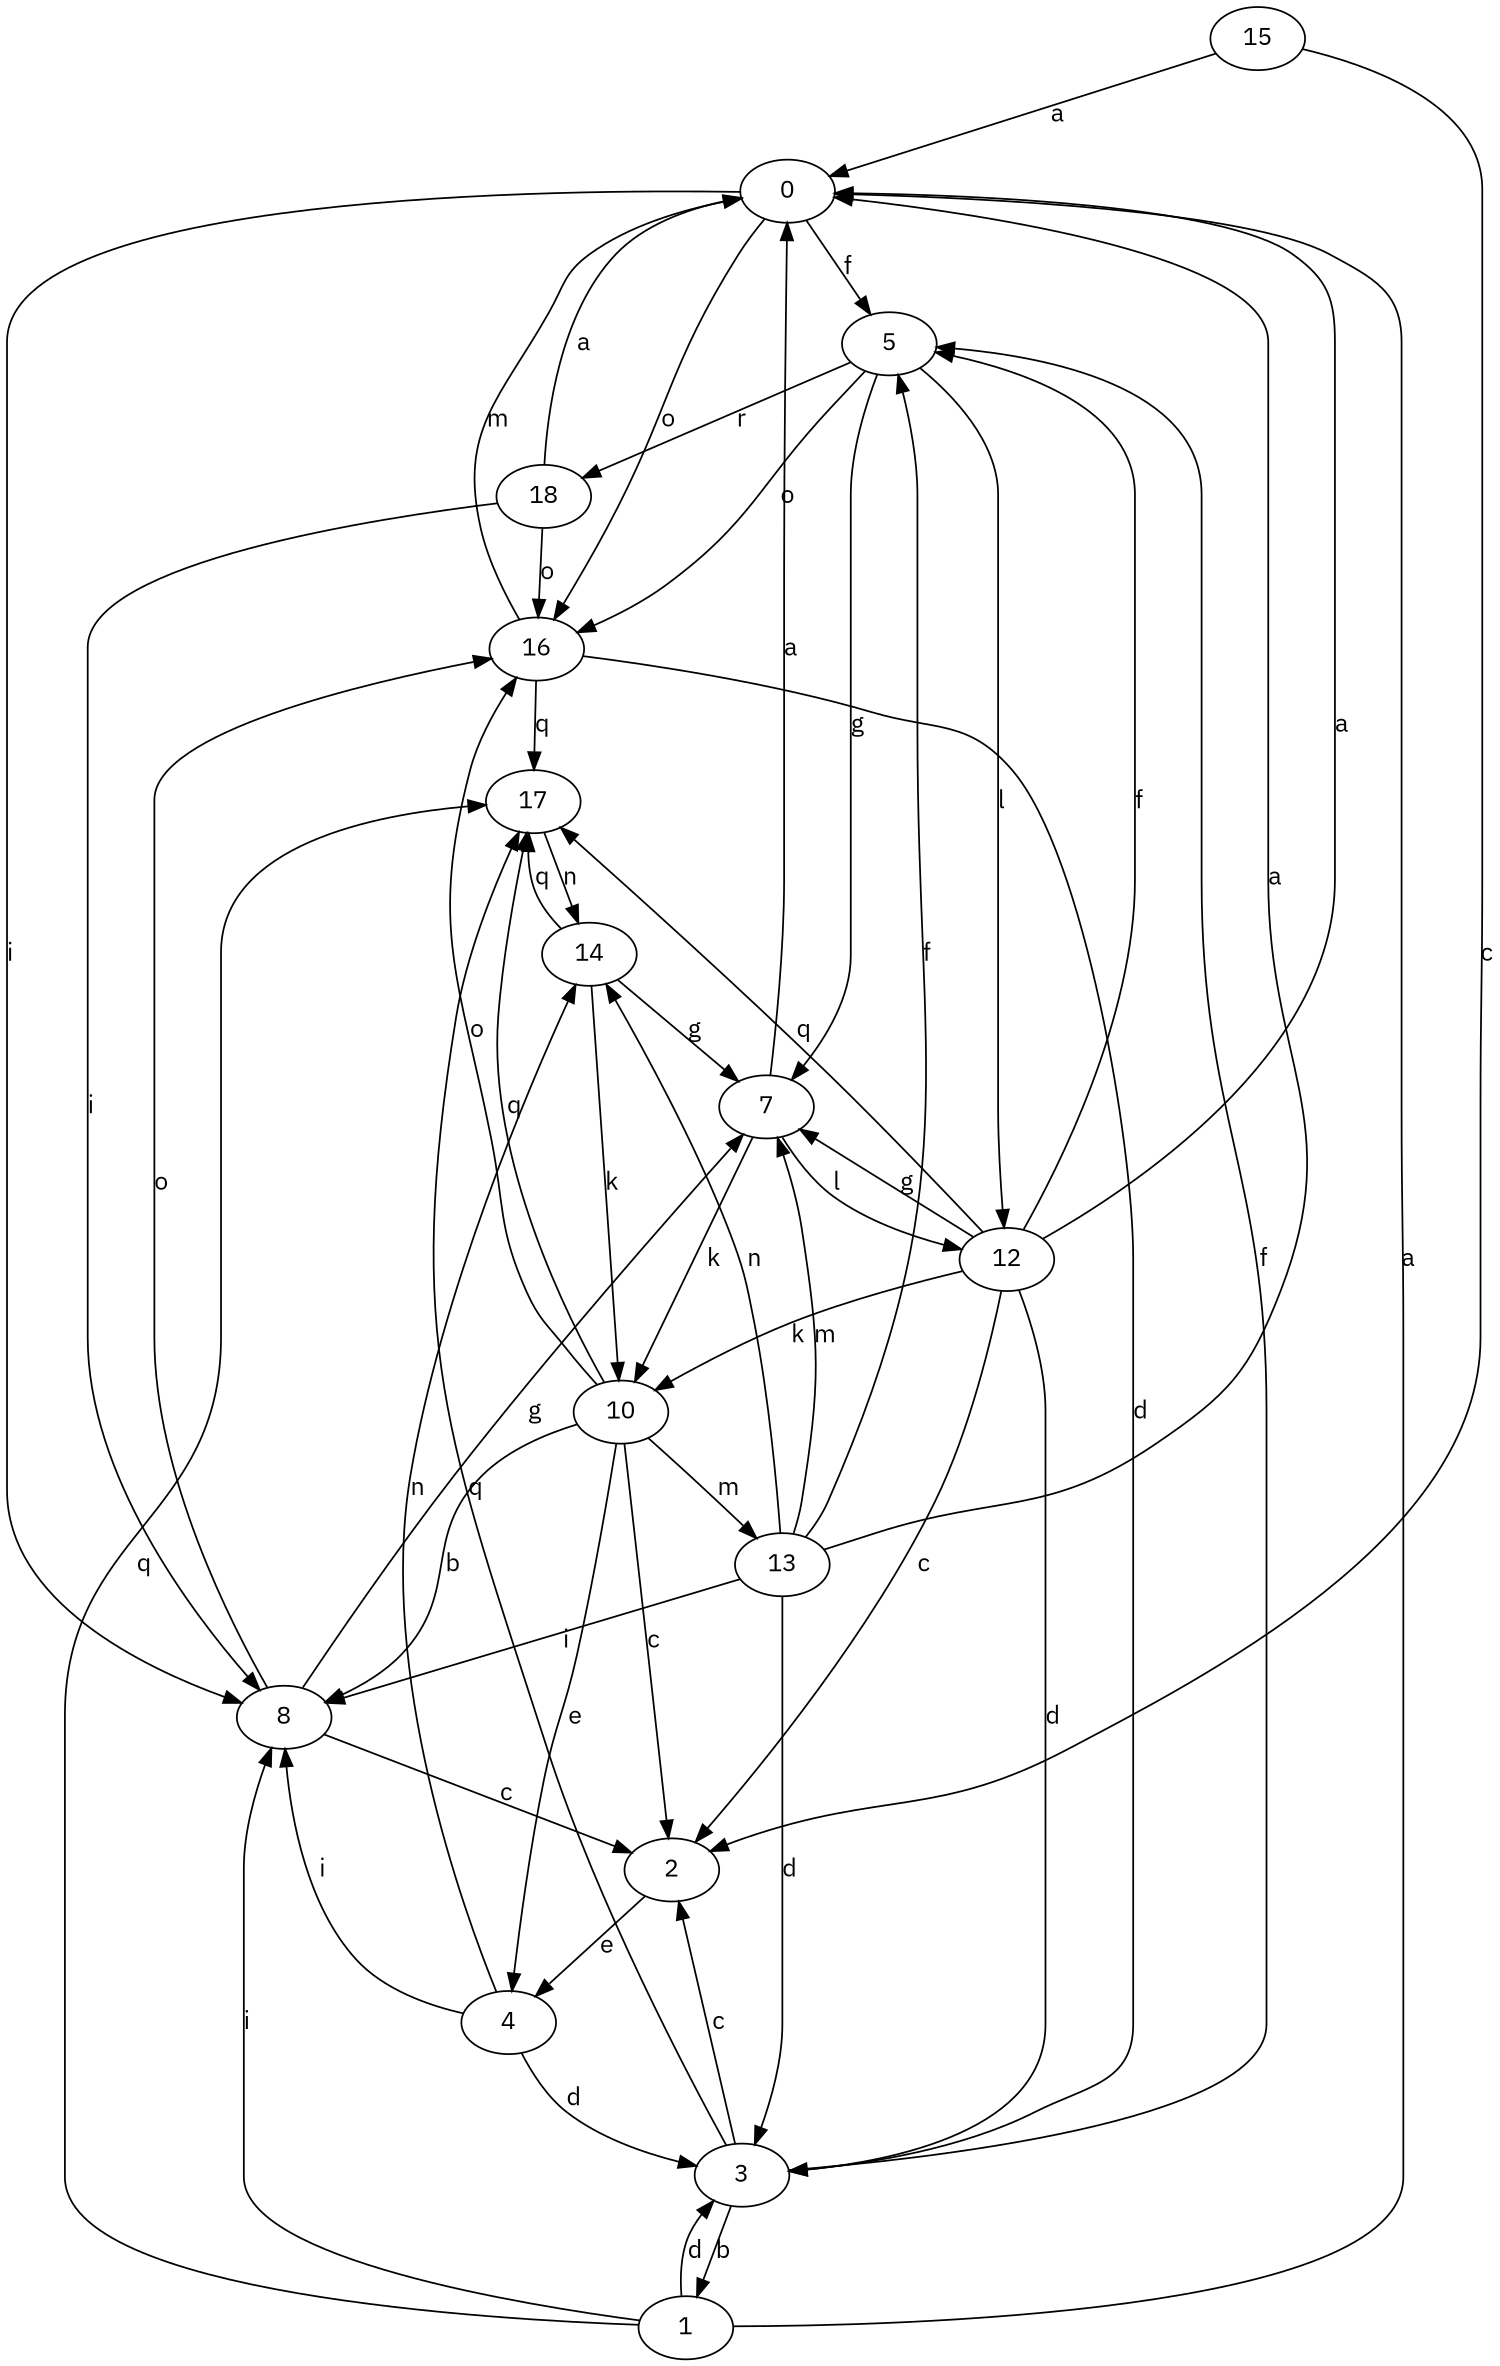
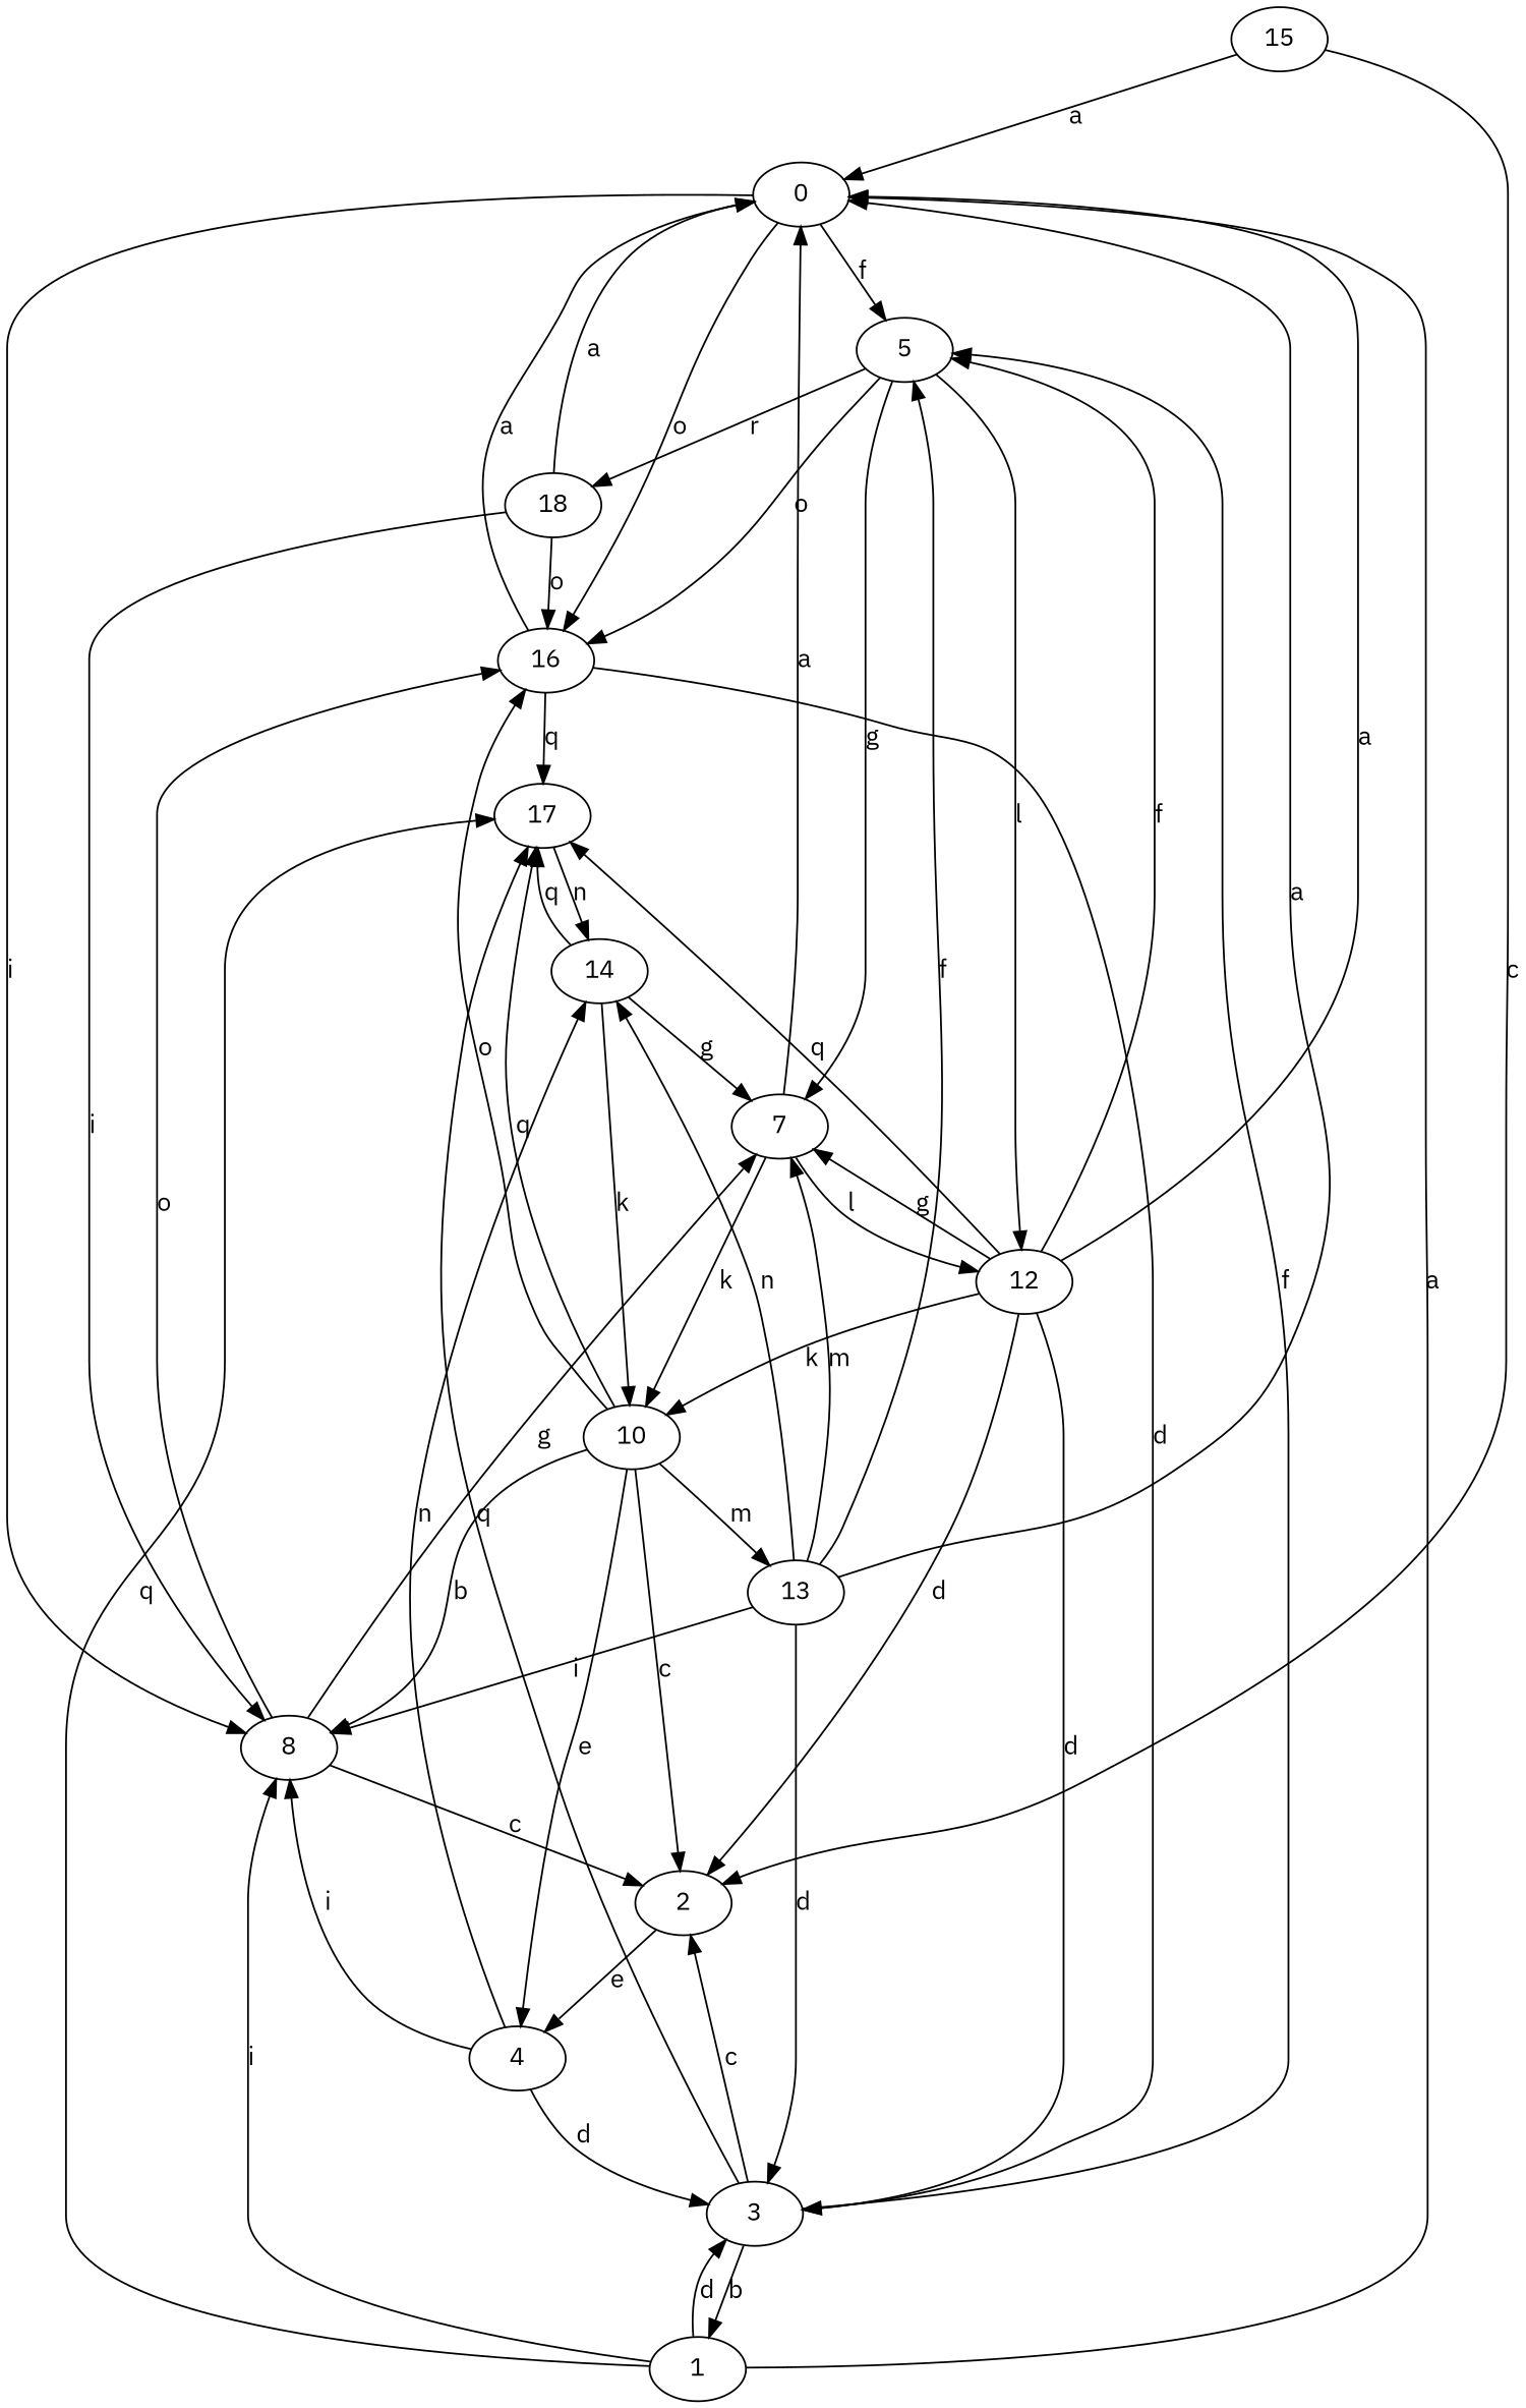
  strict digraph {
    fontname="IBM Plex Sans"
    node [fontname="IBM Plex Sans"]
    edge [fontname="IBM Plex Sans"]
    0
    5
    8
    16
    7
    12
    18
    2
    3
    17
    1
    14
    4
    10
    n15 [label=15]
    13
    0 -> 5 [label=f]
    0 -> 8 [label=i]
    0 -> 16 [label=o]
    5 -> 16 [label=o]
    5 -> 7 [label=g]
    5 -> 12 [label=l]
    5 -> 18 [label=r]
    8 -> 16 [label=o]
    8 -> 7 [label=g]
    8 -> 2 [label=c]
-   16 -> 0 [label=m]
+   16 -> 0 [label=a]
    16 -> 3 [label=d]
    16 -> 17 [label=q]
    7 -> 0 [label=a]
    7 -> 12 [label=l]
    7 -> 10 [label=k]
    12 -> 0 [label=a]
    12 -> 5 [label=f]
    12 -> 7 [label=g]
-   12 -> 2 [label=c]
+   12 -> 2 [label=d]
    12 -> 3 [label=d]
    12 -> 17 [label=q]
    12 -> 10 [label=k]
    18 -> 0 [label=a]
    18 -> 8 [label=i]
    18 -> 16 [label=o]
    2 -> 4 [label=e]
    3 -> 5 [label=f]
    3 -> 2 [label=c]
    3 -> 17 [label=q]
    3 -> 1 [label=b]
    17 -> 14 [label=n]
    1 -> 0 [label=a]
    1 -> 8 [label=i]
    1 -> 3 [label=d]
    1 -> 17 [label=q]
    14 -> 7 [label=g]
    14 -> 17 [label=q]
    14 -> 10 [label=k]
    4 -> 8 [label=i]
    4 -> 3 [label=d]
    4 -> 14 [label=n]
    10 -> 8 [label=b]
    10 -> 16 [label=o]
    10 -> 2 [label=c]
    10 -> 17 [label=q]
    10 -> 4 [label=e]
    10 -> 13 [label=m]
    n15 -> 0 [label=a]
    n15 -> 2 [label=c]
    13 -> 0 [label=a]
    13 -> 5 [label=f]
    13 -> 8 [label=i]
    13 -> 7 [label=m]
    13 -> 3 [label=d]
    13 -> 14 [label=n]
  }
